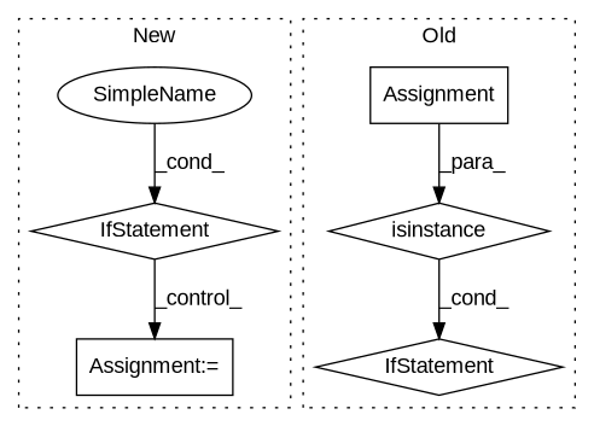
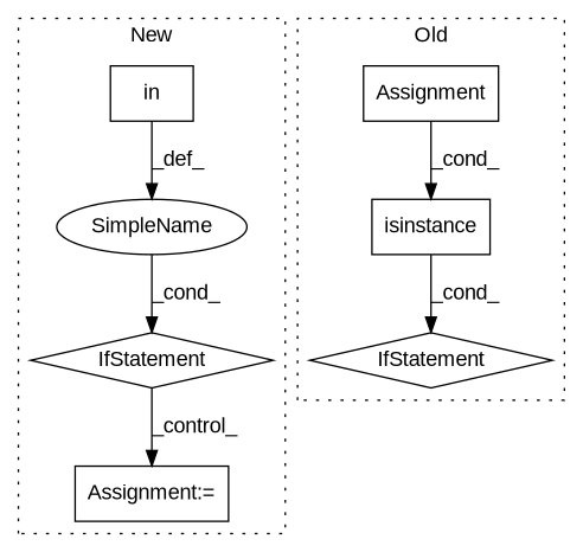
  digraph {
    fontname="Liberation Sans"
    node [a=25 fontname="Liberation Sans" shape=box]
    edge [fontname="Liberation Sans"]
+   n1 [a=105 l=28 label=in s=15182]
    n2 [l="12,2" label=IfStatement s="15170,15210" shape=diamond]
    n3 [a=42 label=SimpleName shape=ellipse]
    n4 [a=7 l=1 label="Assignment:=" s=15230]
-   n5 [a=32 l="11,1" label=isinstance s="15190,15215" shape=diamond]
+   n5 [a=32 l="11,1" label=isinstance s="15190,15215"]
    n6 [l="4,2" label=IfStatement s="15186,15216" shape=diamond]
    n7 [a=22 l=4 label=Assignment s=15211]
    subgraph cluster_1 {
      label=New
      style=dotted
+     n1
      n2
      n3
      n4
    }
    subgraph cluster_2 {
      label=Old
      style=dotted
      n5
      n6
      n7
    }
+   n1 -> n3 [label=_def_]
    n2 -> n4 [label=_control_]
    n3 -> n2 [label=_cond_]
    n5 -> n6 [label=_cond_]
-   n7 -> n5 [label=_para_]
+   n7 -> n5 [label=_cond_]
  }
